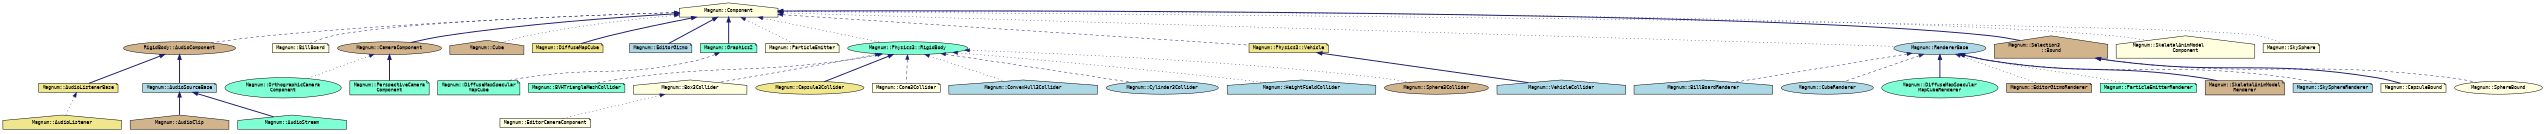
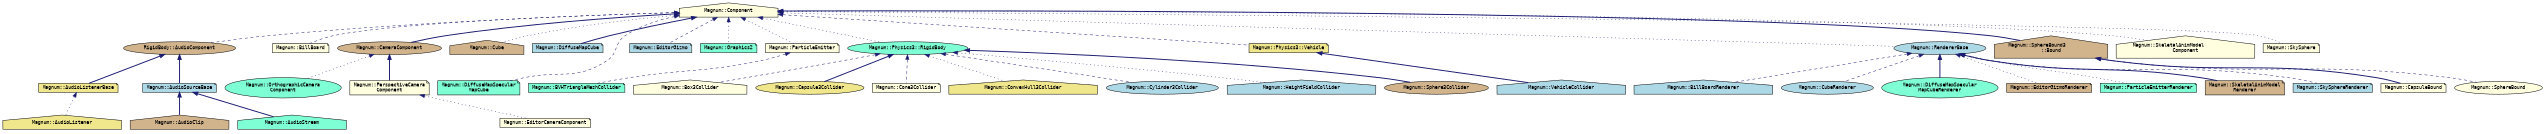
  digraph {
    fontname="DejaVu Sans Mono"
    rankdir=TB
    node [color=black fillcolor=lightblue fontname="DejaVu Sans Mono" fontsize=10 shape=note style=filled]
    edge [color=midnightblue dir=back fontname="DejaVu Sans Mono" fontsize=10 labelfontname=Helvetica labelfontsize=10 style=bold]
    n1 [fillcolor=lightyellow height=0.2 label="Magnum::Component" shape=house width=0.4]
    n2 [fillcolor=tan height=0.2 label="RigidBody::AudioComponent" shape=ellipse width=0.4]
    n3 [fillcolor=lightyellow height=0.2 label="Magnum::BillBoard" width=0.4]
    n4 [fillcolor=tan height=0.2 label="Magnum::CameraComponent" shape=ellipse width=0.4]
    n5 [fillcolor=tan height=0.2 label="Magnum::Cube" shape=house width=0.4]
-   n6 [fillcolor=khaki height=0.2 label="Magnum::DiffuseMapCube" width=0.4]
+   n6 [height=0.2 label="Magnum::DiffuseMapCube" width=0.4]
    n7 [fillcolor=aquamarine height=0.2 label="Magnum::DiffuseMapSpecular\lMapCube" width=0.4]
    n8 [height=0.2 label="Magnum::EditorGizmo" width=0.4]
    n9 [fillcolor=aquamarine height=0.2 label="Magnum::Graphics2" width=0.4]
    n10 [fillcolor=lightyellow height=0.2 label="Magnum::ParticleEmitter" width=0.4]
    n11 [fillcolor=aquamarine height=0.2 label="Magnum::Physics3::RigidBody" shape=ellipse width=0.4]
    n12 [fillcolor=khaki height=0.2 label="Magnum::Physics3::Vehicle" width=0.4]
    n13 [height=0.2 label="Magnum::RendererBase" shape=ellipse width=0.4]
-   n14 [fillcolor=tan height=0.2 label="Magnum::Selection3\l::Bound" shape=house width=0.4]
+   n14 [fillcolor=tan height=0.2 label="Magnum::SphereBound3\l::Bound" shape=house width=0.4]
    n15 [fillcolor=lightyellow height=0.2 label="Magnum::SkeletalAnimModel\lComponent" shape=house width=0.4]
    n16 [fillcolor=lightyellow height=0.2 label="Magnum::SkySphere" width=0.4]
    n17 [fillcolor=khaki height=0.2 label="Magnum::AudioListenerBase" width=0.4]
    n18 [height=0.2 label="Magnum::AudioSourceBase" width=0.4]
    n19 [fillcolor=aquamarine height=0.2 label="Magnum::OrthographicCamera\lComponent" shape=ellipse width=0.4]
-   n20 [fillcolor=aquamarine height=0.2 label="Magnum::PerspectiveCamera\lComponent" width=0.4]
+   n20 [fillcolor=lightyellow height=0.2 label="Magnum::PerspectiveCamera\lComponent" width=0.4]
    n21 [fillcolor=lightyellow height=0.2 label="Magnum::Box3Collider" shape=house width=0.4]
    n22 [fillcolor=aquamarine height=0.2 label="Magnum::BVHTriangleMeshCollider" width=0.4]
    n23 [fillcolor=khaki height=0.2 label="Magnum::Capsule3Collider" shape=ellipse width=0.4]
    n24 [fillcolor=lightyellow height=0.2 label="Magnum::Cone3Collider" width=0.4]
-   n25 [height=0.2 label="Magnum::ConvexHull3Collider" shape=house width=0.4]
+   n25 [fillcolor=khaki height=0.2 label="Magnum::ConvexHull3Collider" shape=house width=0.4]
    n26 [height=0.2 label="Magnum::Cylinder3Collider" shape=ellipse width=0.4]
    n27 [height=0.2 label="Magnum::HeightFieldCollider" shape=house width=0.4]
    n28 [fillcolor=tan height=0.2 label="Magnum::Sphere3Collider" shape=ellipse width=0.4]
    n29 [height=0.2 label="Magnum::VehicleCollider" shape=house width=0.4]
    n30 [height=0.2 label="Magnum::BillBoardRenderer" shape=house width=0.4]
    n31 [height=0.2 label="Magnum::CubeRenderer" shape=ellipse width=0.4]
    n32 [fillcolor=aquamarine height=0.2 label="Magnum::DiffuseMapSpecular\lMapCubeRenderer" shape=ellipse width=0.4]
    n33 [fillcolor=tan height=0.2 label="Magnum::EditorGizmoRenderer" width=0.4]
    n34 [fillcolor=aquamarine height=0.2 label="Magnum::ParticleEmitterRenderer" width=0.4]
    n35 [fillcolor=tan height=0.2 label="Magnum::SkeletalAnimModel\lRenderer" width=0.4]
    n36 [height=0.2 label="Magnum::SkySphereRenderer" width=0.4]
    n37 [fillcolor=lightyellow height=0.2 label="Magnum::CapsuleBound" width=0.4]
    n38 [fillcolor=lightyellow height=0.2 label="Magnum::SphereBound" shape=ellipse width=0.4]
    n39 [fillcolor=khaki height=0.2 label="Magnum::AudioListener" shape=house width=0.4]
    n40 [fillcolor=tan height=0.2 label="Magnum::AudioClip" shape=house width=0.4]
    n41 [fillcolor=aquamarine height=0.2 label="Magnum::AudioStream" shape=house width=0.4]
    n42 [fillcolor=lightyellow height=0.2 label="Magnum::EditorCameraComponent" width=0.4]
    n1 -> n2 [style=dashed]
    n1 -> n3 [style=dashed]
    n1 -> n4
    n1 -> n5 [style=dotted]
    n1 -> n6
-   n9 -> n7 [style=dashed]
-   n1 -> n8
-   n1 -> n9
+   n1 -> n7 [style=dashed]
+   n1 -> n8 [style=dashed]
+   n1 -> n9 [style=dotted]
    n1 -> n10 [style=dotted]
    n1 -> n11 [style=dotted]
    n1 -> n12 [style=dashed]
    n1 -> n13 [style=dotted]
    n1 -> n14
    n1 -> n15 [style=dotted]
    n1 -> n16 [style=dotted]
    n2 -> n17
    n2 -> n18
    n4 -> n19 [style=dotted]
    n4 -> n20
    n11 -> n21 [style=dashed]
-   n11 -> n22 [style=dashed]
+   n10 -> n22 [style=dashed]
    n11 -> n23
    n11 -> n24 [style=dashed]
    n11 -> n25 [style=dotted]
    n11 -> n26 [style=dashed]
    n11 -> n27 [style=dotted]
-   n11 -> n28 [style=dotted]
+   n11 -> n28
    n12 -> n29
    n13 -> n30 [style=dashed]
    n13 -> n31 [style=dashed]
    n13 -> n32
    n13 -> n33 [style=dotted]
    n13 -> n34 [style=dotted]
    n13 -> n35
    n13 -> n36 [style=dashed]
    n14 -> n37
    n14 -> n38 [style=dashed]
    n17 -> n39 [style=dotted]
    n18 -> n40
    n18 -> n41
-   n21 -> n42 [style=dotted]
+   n20 -> n42 [style=dotted]
  }
